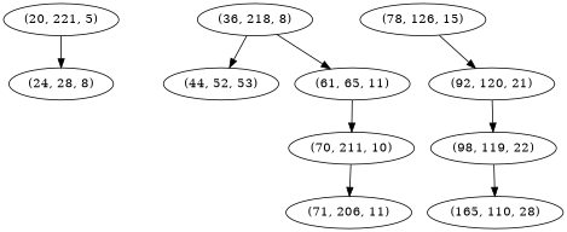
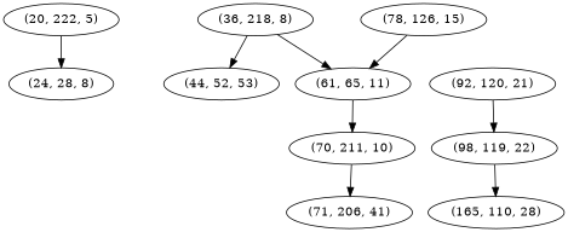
  digraph {
-   "(20, 221, 5)"
+   "(20, 221, 5)" [label="(20, 222, 5)"]
    "(24, 28, 8)"
    n3 [label="(44, 52, 53)"]
    "(36, 218, 8)"
    "(61, 65, 11)"
    "(70, 211, 10)"
-   "(71, 206, 11)"
+   "(71, 206, 11)" [label="(71, 206, 41)"]
    "(78, 126, 15)"
    "(92, 120, 21)"
    "(98, 119, 22)"
    n11 [label="(165, 110, 28)"]
    "(20, 221, 5)" -> "(24, 28, 8)"
    "(36, 218, 8)" -> n3
    "(36, 218, 8)" -> "(61, 65, 11)"
    "(61, 65, 11)" -> "(70, 211, 10)"
    "(70, 211, 10)" -> "(71, 206, 11)"
-   "(78, 126, 15)" -> "(92, 120, 21)"
+   "(78, 126, 15)" -> "(61, 65, 11)"
    "(92, 120, 21)" -> "(98, 119, 22)"
    "(98, 119, 22)" -> n11
  }
